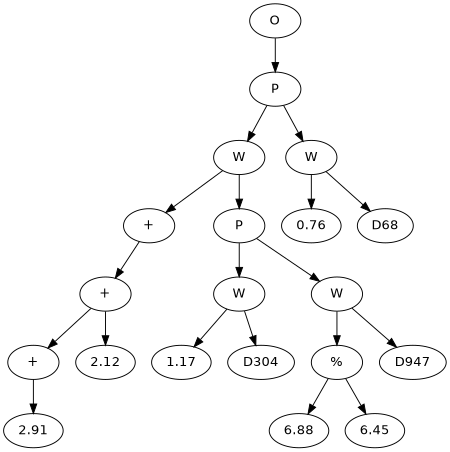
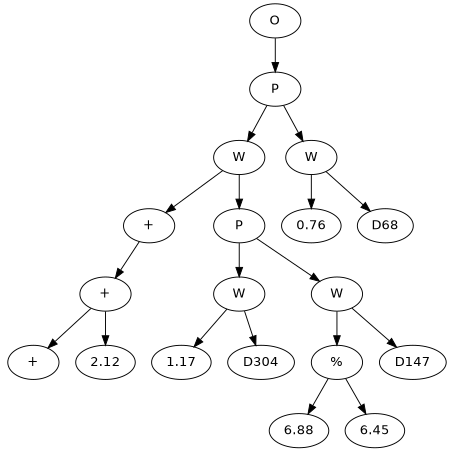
  digraph {
    fontname="DejaVu Sans"
    node [fontname="DejaVu Sans"]
    edge [fontname="DejaVu Sans"]
    n1 [label=O]
    n2 [label=P]
    n3 [label=W]
    n4 [label=W]
    n5 [label="+"]
    n6 [label=P]
    n7 [label=0.76]
    n8 [label=D68]
    n9 [label="+"]
    n10 [label=W]
    n11 [label=W]
    n12 [label="+"]
    n13 [label=2.12]
-   n14 [label=2.91]
    n15 [label=1.17]
    n16 [label=D304]
    n17 [label="%"]
-   n18 [label=D947]
+   n18 [label=D147]
    n19 [label=6.88]
    n20 [label=6.45]
    n1 -> n2
    n2 -> n3
    n2 -> n4
    n3 -> n5
    n3 -> n6
    n4 -> n7
    n4 -> n8
    n5 -> n9
    n6 -> n10
    n6 -> n11
    n9 -> n12
    n9 -> n13
    n10 -> n15
    n10 -> n16
    n11 -> n17
    n11 -> n18
-   n12 -> n14
    n17 -> n19
    n17 -> n20
  }
